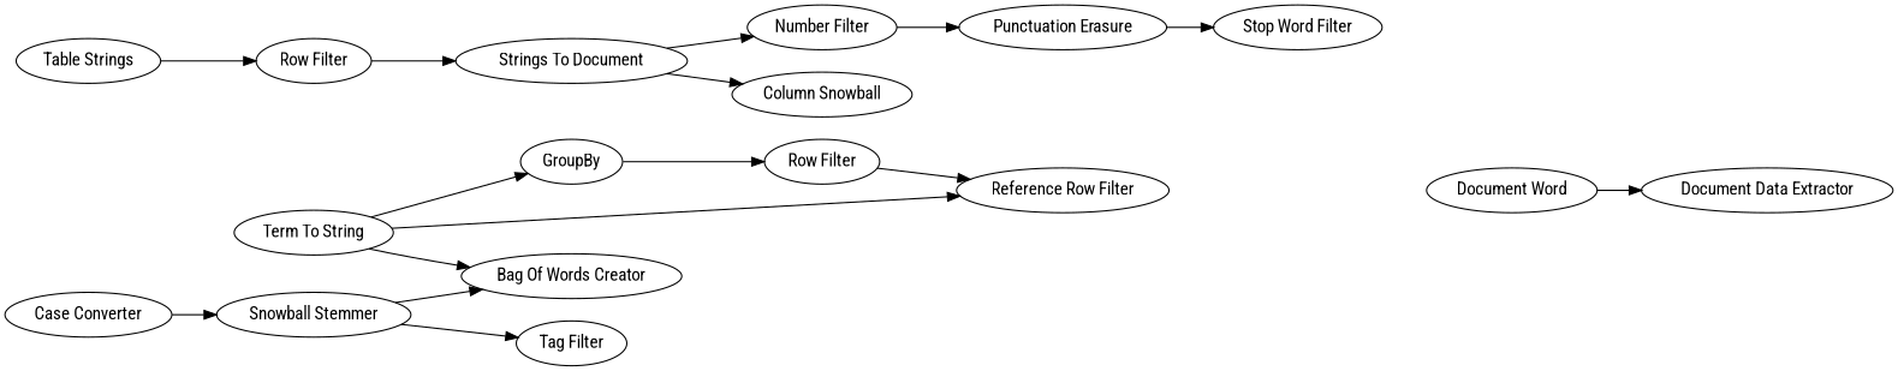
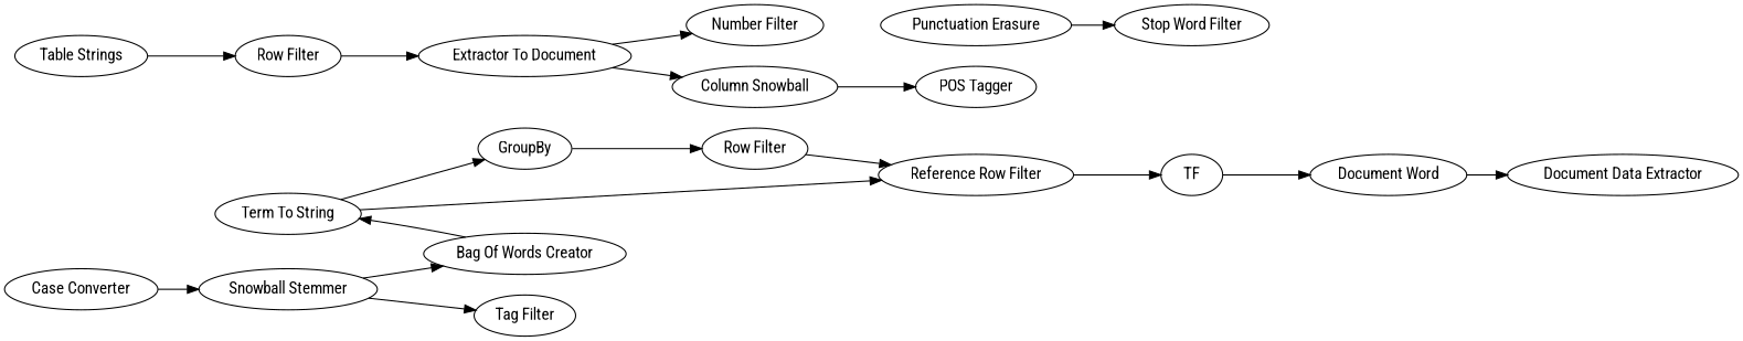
  digraph {
    fontname="Roboto Condensed"
    rankdir=LR
    node [fontname="Roboto Condensed"]
    edge [fontname="Roboto Condensed"]
+   n1 [label=TF]
    n2 [label="Document Word"]
    n3 [label="Document Data Extractor"]
    n4 [label="Bag Of Words Creator"]
    n5 [label="Term To String"]
    n6 [label=GroupBy]
    n7 [label="Reference Row Filter"]
+   n8 [label="POS Tagger"]
    n9 [label="Number Filter"]
    n10 [label="Punctuation Erasure"]
    n11 [label="Case Converter"]
    n12 [label="Snowball Stemmer"]
    n13 [label="Tag Filter"]
    n14 [label="Stop Word Filter"]
    n15 [label="Row Filter"]
    n16 [label="Table Strings"]
    n17 [label="Row Filter"]
-   n18 [label="Strings To Document"]
+   n18 [label="Extractor To Document"]
    n19 [label="Column Snowball"]
+   n1 -> n2
    n2 -> n3
-   n5 -> n4
+   n4 -> n5
    n5 -> n6
    n5 -> n7
    n6 -> n15
-   n9 -> n10
+   n7 -> n1
    n10 -> n14
    n11 -> n12
    n12 -> n4
    n12 -> n13
    n15 -> n7
    n16 -> n17
    n17 -> n18
    n18 -> n9
    n18 -> n19
+   n19 -> n8
  }
